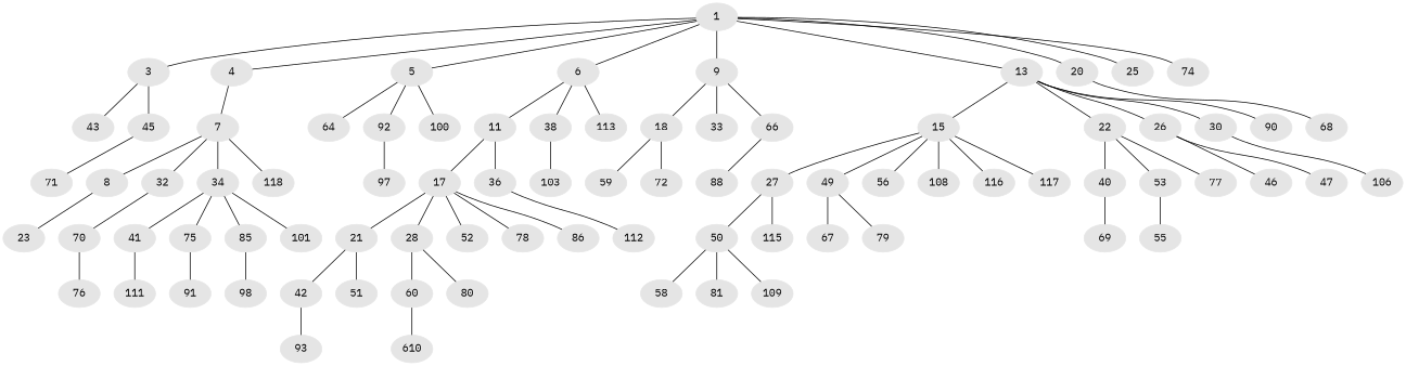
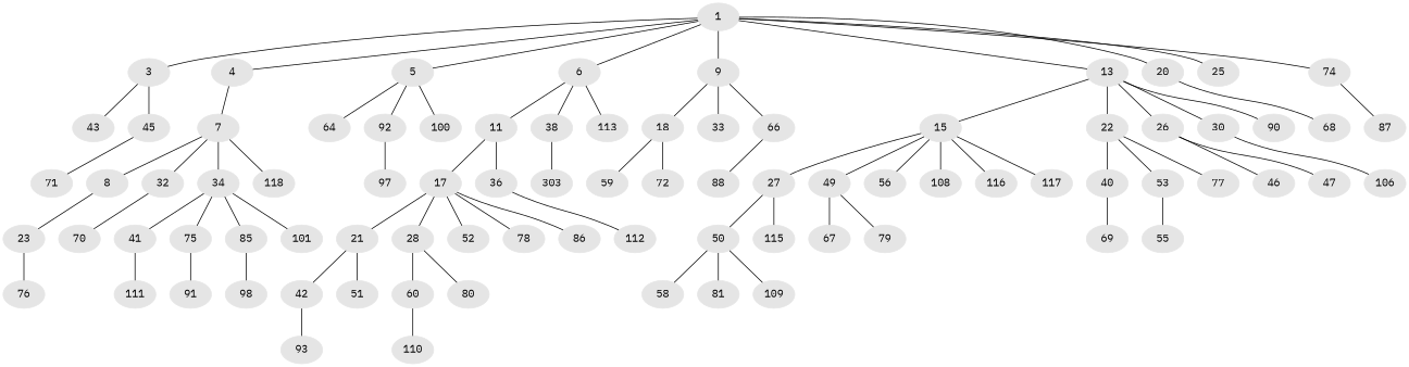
  graph {
    fontname="IBM Plex Mono"
    node [color=gray90 fontname="IBM Plex Mono" style=filled]
    edge [fontname="IBM Plex Mono"]
    1 [super="+2"]
    3 [super="+31"]
    4
    5 [super="+14"]
    6 [super="+83"]
    9 [super="+29"]
    13 [super="+16"]
    20 [super="+73"]
    25
    74 [super="+84"]
    43
    45 [super="+63"]
    7 [super="+10"]
    64
    92 [super="+96"]
    100
    11
    38
    113
    18 [super="+57"]
    33
    66
    15 [super="+39"]
    22 [super="+48"]
    26 [super="+35"]
    30 [super="+102"]
    90
    68
+   87
    71
    8 [super="+119"]
    32 [super="+37"]
    34 [super="+54"]
    118
    97
    17 [super="+19"]
    36 [super="+82"]
-   103
+   103 [label=303]
    23
    70
    41
    75
    85
    101
    59
    72 [super="+95"]
    88
    21 [super="+24"]
    28 [super="+114"]
    52
    78
    86
    112
    27 [super="+44"]
    49 [super="+89"]
    56
    n57 [label=108]
    116
    117
    40 [super="+61"]
    53
    77 [super="+99"]
    46
    47 [super="+107"]
    106
    50 [super="+65"]
    115
    67
    79
    42 [super="+62"]
    51
    60 [super="+108"]
    80
    93
    69 [super="+94"]
    55 [super="+104"]
    58
    81
    109
-   110 [label=610]
+   110
    76
    111
    91
    98
    1 -- 3
    1 -- 4
    1 -- 5
    1 -- 6
    1 -- 9
    1 -- 13
    1 -- 20
    1 -- 25
    1 -- 74
    3 -- 43
    3 -- 45
    4 -- 7
    5 -- 64
    5 -- 92
    5 -- 100
    6 -- 11
    6 -- 38
    6 -- 113
    9 -- 18
    9 -- 33
    9 -- 66
    13 -- 15
    13 -- 22
    13 -- 26
    13 -- 30
    13 -- 90
    20 -- 68
+   74 -- 87
    45 -- 71
    7 -- 8
    7 -- 32
    7 -- 34
    7 -- 118
    92 -- 97
    11 -- 17
    11 -- 36
    38 -- 103
    18 -- 59
    18 -- 72
    66 -- 88
    15 -- 27
    15 -- 49
    15 -- 56
    15 -- n57
    15 -- 116
    15 -- 117
    22 -- 40
    22 -- 53
    22 -- 77
    26 -- 46
    26 -- 47
    30 -- 106
    8 -- 23
    32 -- 70
    34 -- 41
    34 -- 75
    34 -- 85
    34 -- 101
    17 -- 21
    17 -- 28
    17 -- 52
    17 -- 78
    17 -- 86
    36 -- 112
-   70 -- 76
+   23 -- 76
    41 -- 111
    75 -- 91
    85 -- 98
    21 -- 42
    21 -- 51
    28 -- 60
    28 -- 80
    27 -- 50
    27 -- 115
    49 -- 67
    49 -- 79
    40 -- 69
    53 -- 55
    50 -- 58
    50 -- 81
    50 -- 109
    42 -- 93
    60 -- 110
  }
